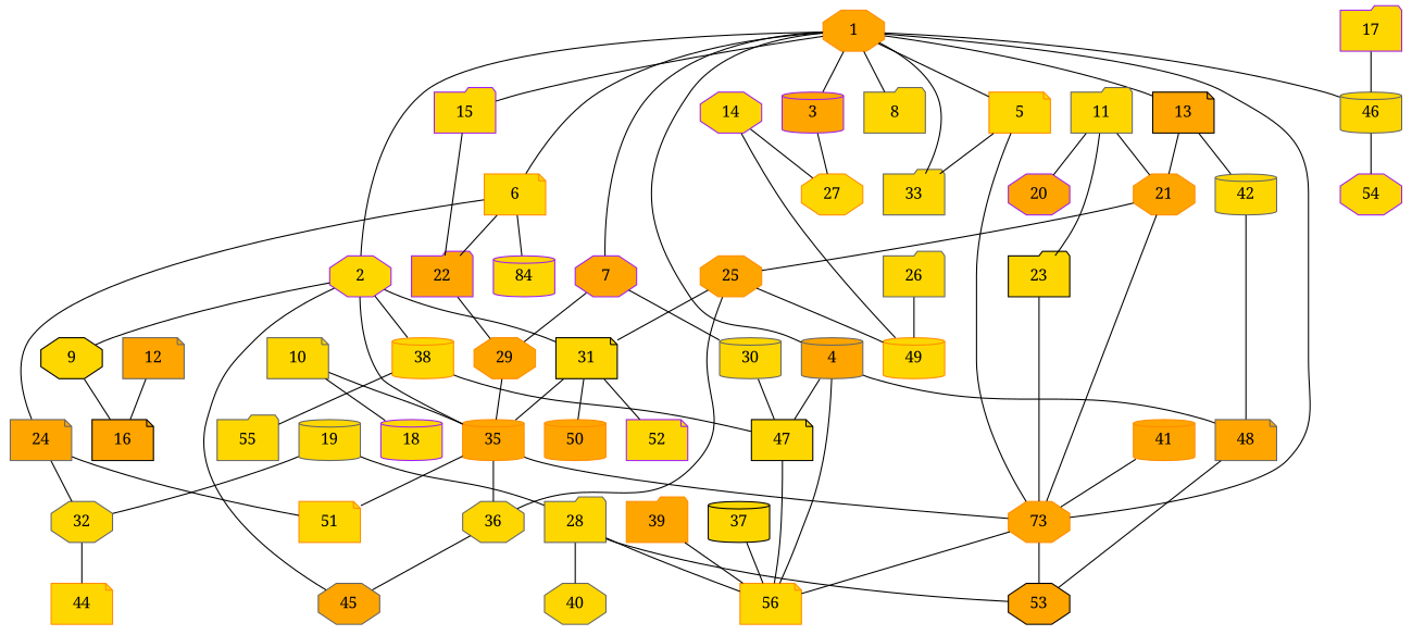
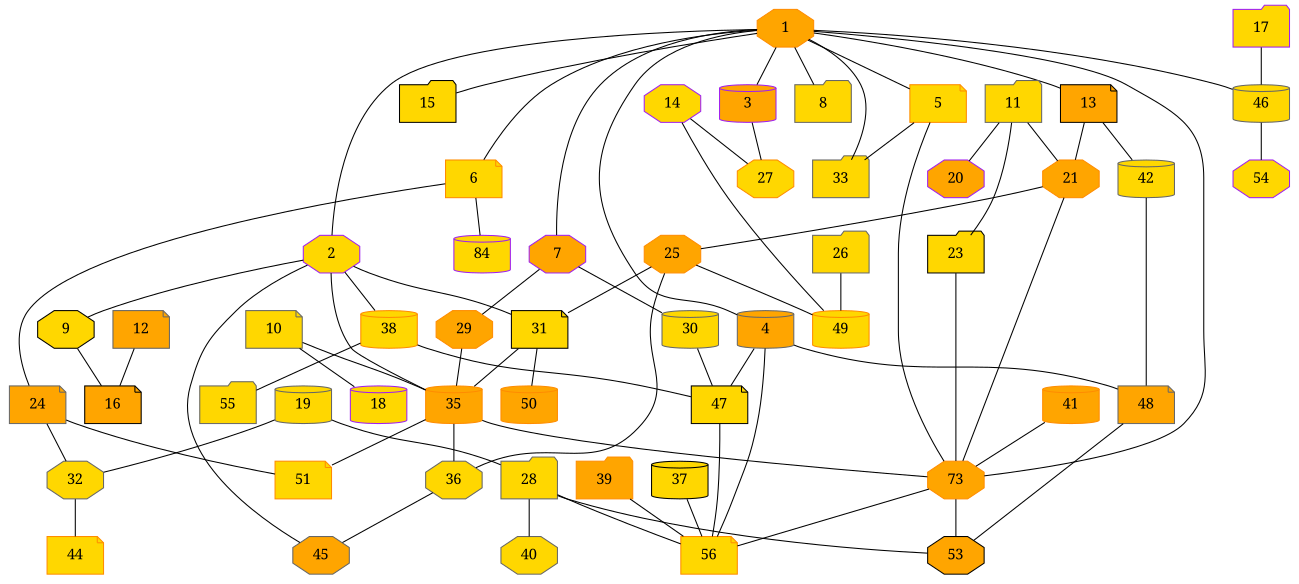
  graph {
    fontname="Noto Serif"
    node [color=gray40 fillcolor=gold fontname="Noto Serif" shape=octagon style=filled]
    edge [fontname="Noto Serif" weight=1.0]
    1 [color=darkorange fillcolor=orange]
    2 [color=purple]
    3 [color=purple fillcolor=orange shape=cylinder]
    4 [fillcolor=orange shape=cylinder]
    5 [color=darkorange shape=note]
    6 [color=darkorange shape=note]
    7 [color=purple fillcolor=orange]
    8 [shape=folder]
    13 [color=black fillcolor=orange shape=note]
-   15 [color=purple shape=folder]
+   15 [color=black shape=folder]
    33 [shape=folder]
    n12 [color=darkorange fillcolor=orange label=73]
    46 [shape=cylinder]
    9 [color=black]
    31 [color=black shape=note]
    35 [color=darkorange fillcolor=orange shape=cylinder]
    38 [color=darkorange shape=cylinder]
    45 [fillcolor=orange]
    27 [color=darkorange]
    47 [color=black shape=note]
    48 [fillcolor=orange shape=note]
    56 [color=darkorange shape=note]
-   22 [color=purple fillcolor=orange shape=folder]
    24 [fillcolor=orange shape=note]
    n25 [color=purple label=84 shape=cylinder]
    29 [color=darkorange fillcolor=orange]
    30 [shape=cylinder]
    21 [color=darkorange fillcolor=orange]
    42 [shape=cylinder]
    53 [color=black fillcolor=orange]
    54 [color=purple]
    16 [color=black fillcolor=orange shape=note]
    50 [color=darkorange fillcolor=orange shape=cylinder]
-   52 [color=purple shape=note]
    51 [color=darkorange shape=note]
    36
    55 [shape=folder]
    32
    12 [fillcolor=orange shape=note]
    10 [shape=note]
    18 [color=purple shape=cylinder]
    11 [shape=folder]
    20 [color=purple fillcolor=orange]
    23 [color=black shape=folder]
    25 [color=darkorange fillcolor=orange]
    14 [color=purple]
    49 [color=darkorange shape=cylinder]
    17 [color=purple shape=folder]
    19 [shape=cylinder]
    28 [shape=folder]
    26 [shape=folder]
    40
    44 [color=darkorange shape=note]
    41 [color=darkorange fillcolor=orange shape=cylinder]
    37 [color=black shape=cylinder]
    39 [color=darkorange fillcolor=orange shape=folder]
    1 -- 2
    1 -- 3
    1 -- 4
    1 -- 5
    1 -- 6
    1 -- 7
    1 -- 8
    1 -- 13
    1 -- 15
    1 -- 33
    1 -- n12
    1 -- 46
    2 -- 9
    2 -- 31
    2 -- 35
    2 -- 38
    2 -- 45
    3 -- 27
    4 -- 47
    4 -- 48
    4 -- 56
    5 -- 33
    5 -- n12
-   6 -- 22
    6 -- 24
    6 -- n25
    7 -- 29
    7 -- 30
    13 -- 21
    13 -- 42
-   15 -- 22
    n12 -- 56
    n12 -- 53
    46 -- 54
    9 -- 16
    31 -- 35
    31 -- 50
-   31 -- 52
    35 -- n12
    35 -- 51
    35 -- 36
    38 -- 47
    38 -- 55
    47 -- 56
    48 -- 53
-   22 -- 29
    24 -- 51
    24 -- 32
    29 -- 35
    30 -- 47
    21 -- n12
    21 -- 25
    42 -- 48
    36 -- 45
    32 -- 44
    12 -- 16
    10 -- 35
    10 -- 18
    11 -- 21
    11 -- 20
    11 -- 23
    23 -- n12
    25 -- 31
    25 -- 36
    25 -- 49
    14 -- 27
    14 -- 49
    17 -- 46
    19 -- 32
    19 -- 28
    28 -- 56
    28 -- 53
    28 -- 40
    26 -- 49
    41 -- n12
    37 -- 56
    39 -- 56
  }
